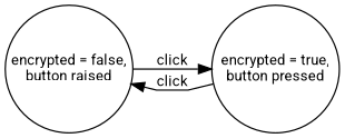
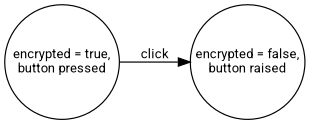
  digraph {
    rankdir=LR
    splines=polyline
    node [fontname=Roboto fontsize=11 margin=0 shape=circle]
    edge [fontname=Roboto fontsize=11]
    n1 [label="encrypted = false,\nbutton raised" width=1.35]
    n2 [label="encrypted = true,\nbutton pressed" width=1.35]
-   n1 -> n2 [label=click]
    n2 -> n1 [label=click]
  }
